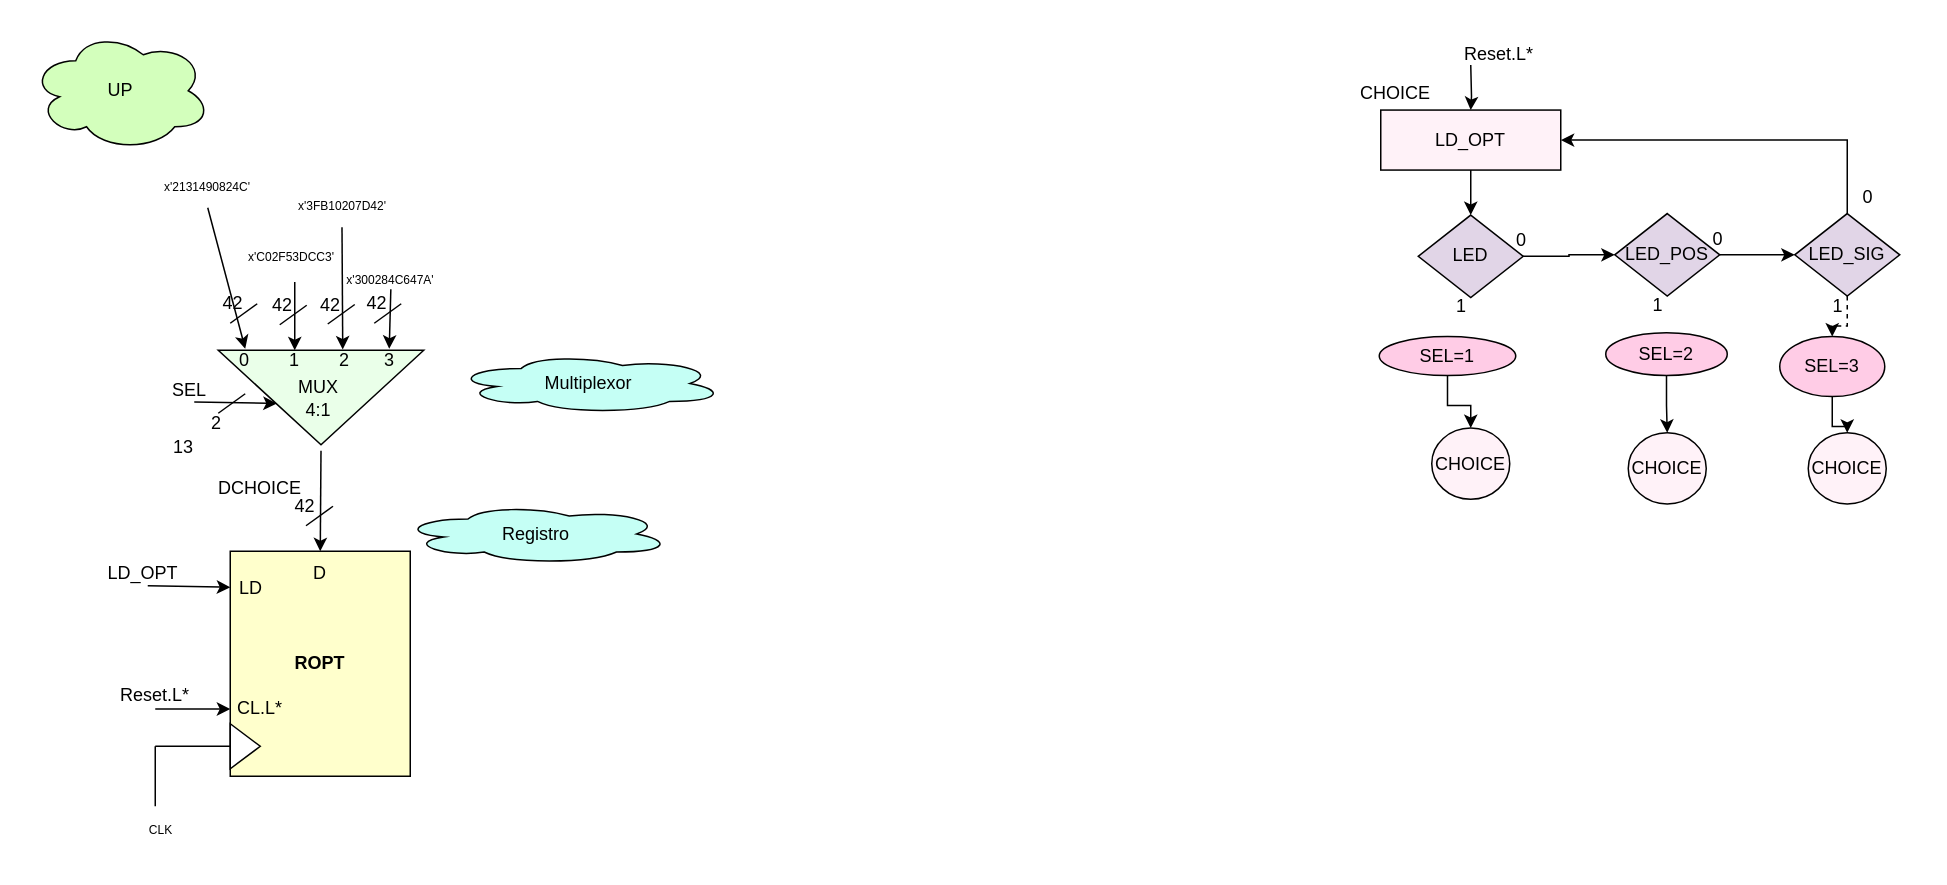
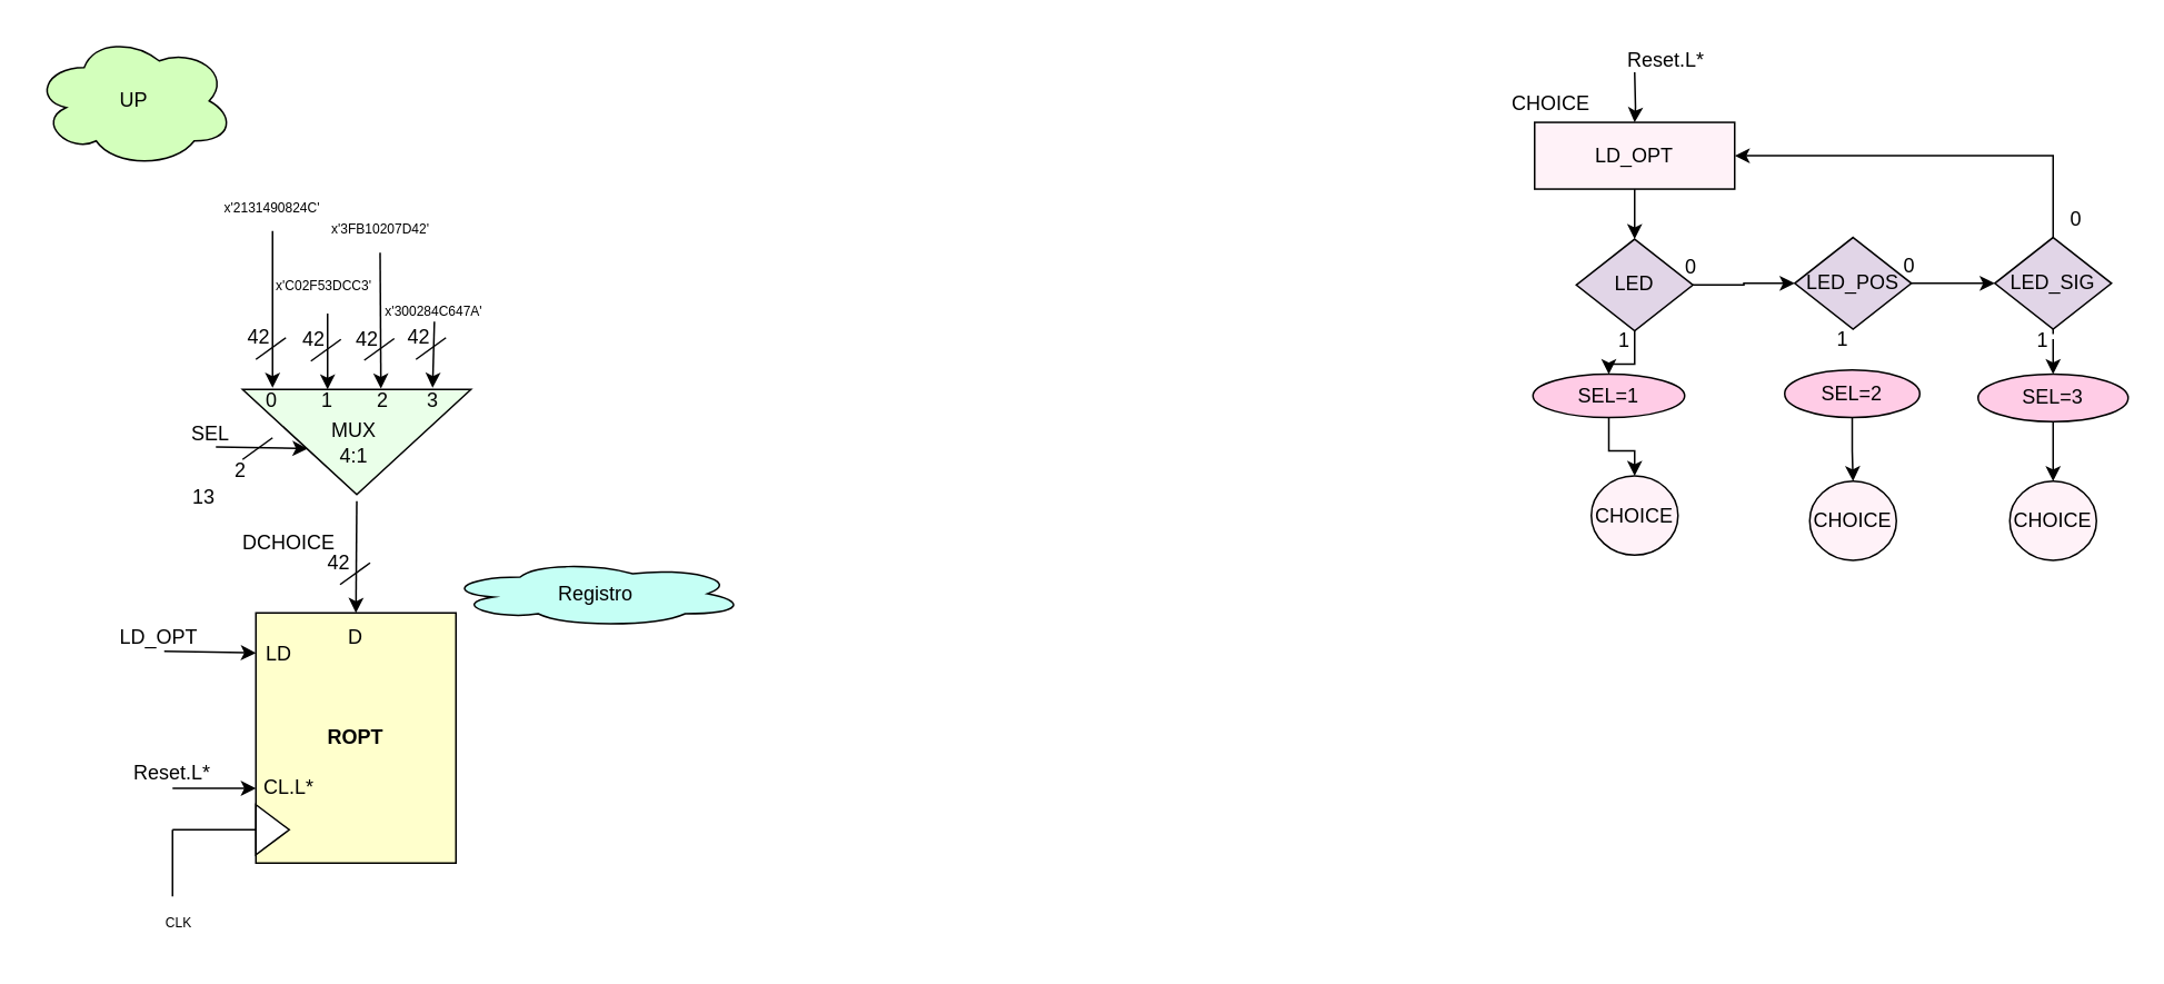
  <mxCell id="0" />
  <mxCell id="1" parent="0" />
  <mxCell id="2" value="UP" style="ellipse;shape=cloud;whiteSpace=wrap;html=1;fillColor=#D3FFBC;" parent="1" vertex="1"><mxGeometry x="20" y="20" width="120" height="80" as="geometry" /></mxCell>
  <mxCell id="3" value="Registro" style="ellipse;shape=cloud;whiteSpace=wrap;html=1;fillColor=#C5FFF5;" parent="1" vertex="1"><mxGeometry x="266.5" y="335.5" width="180" height="40" as="geometry" /></mxCell>
  <mxCell id="4" style="edgeStyle=orthogonalEdgeStyle;rounded=0;orthogonalLoop=1;jettySize=auto;html=1;" parent="1" source="5" target="8" edge="1"><mxGeometry relative="1" as="geometry" /></mxCell>
  <mxCell id="5" value="LD_OPT" style="rounded=0;whiteSpace=wrap;html=1;fillColor=#FFF2F8;" parent="1" vertex="1"><mxGeometry x="920" y="72.88" width="120" height="40" as="geometry" /></mxCell>
+ <mxCell id="6" style="edgeStyle=orthogonalEdgeStyle;rounded=0;orthogonalLoop=1;jettySize=auto;html=1;" parent="1" source="8" target="10" edge="1"><mxGeometry relative="1" as="geometry" /></mxCell>
  <mxCell id="7" style="edgeStyle=orthogonalEdgeStyle;rounded=0;orthogonalLoop=1;jettySize=auto;html=1;entryX=0;entryY=0.5;entryDx=0;entryDy=0;" parent="1" source="8" target="57" edge="1"><mxGeometry relative="1" as="geometry" /></mxCell>
  <mxCell id="8" value="LED" style="rhombus;whiteSpace=wrap;html=1;fillColor=#E1D5E7;" parent="1" vertex="1"><mxGeometry x="945" y="142.88" width="70" height="55" as="geometry" /></mxCell>
  <mxCell id="9" style="edgeStyle=orthogonalEdgeStyle;rounded=0;orthogonalLoop=1;jettySize=auto;html=1;entryX=0.5;entryY=0;entryDx=0;entryDy=0;" parent="1" source="10" target="65" edge="1"><mxGeometry relative="1" as="geometry" /></mxCell>
  <mxCell id="10" value="SEL=1" style="ellipse;whiteSpace=wrap;html=1;fillColor=#FFCCE6;" parent="1" vertex="1"><mxGeometry x="919" y="223.88" width="91" height="26" as="geometry" /></mxCell>
  <mxCell id="11" value="1" style="text;html=1;strokeColor=none;fillColor=none;align=center;verticalAlign=middle;whiteSpace=wrap;rounded=0;" parent="1" vertex="1"><mxGeometry x="969" y="193.88" width="10" height="20" as="geometry" /></mxCell>
  <mxCell id="12" value="0" style="text;html=1;strokeColor=none;fillColor=none;align=center;verticalAlign=middle;whiteSpace=wrap;rounded=0;" parent="1" vertex="1"><mxGeometry x="1009" y="149.88" width="10" height="20" as="geometry" /></mxCell>
  <mxCell id="13" value="CHOICE" style="text;html=1;strokeColor=none;fillColor=none;align=center;verticalAlign=middle;whiteSpace=wrap;rounded=0;" parent="1" vertex="1"><mxGeometry x="900" y="46.88" width="60" height="30" as="geometry" /></mxCell>
  <mxCell id="14" style="edgeStyle=orthogonalEdgeStyle;rounded=0;orthogonalLoop=1;jettySize=auto;html=1;" parent="1" target="5" edge="1"><mxGeometry relative="1" as="geometry"><mxPoint x="980" y="42.88" as="sourcePoint" /></mxGeometry></mxCell>
  <mxCell id="15" value="Reset.L*" style="text;html=1;strokeColor=none;fillColor=none;align=center;verticalAlign=middle;whiteSpace=wrap;rounded=0;" parent="1" vertex="1"><mxGeometry x="969" y="20.88" width="60" height="30" as="geometry" /></mxCell>
  <mxCell id="16" value="&lt;b&gt;ROPT&lt;/b&gt;" style="rounded=0;whiteSpace=wrap;html=1;fontSize=12;align=center;fillColor=#FFFFCC;" parent="1" vertex="1"><mxGeometry x="153" y="367" width="120" height="150" as="geometry" /></mxCell>
  <mxCell id="17" value="" style="triangle;whiteSpace=wrap;html=1;fontSize=12;" parent="1" vertex="1"><mxGeometry x="153" y="482" width="20" height="30" as="geometry" /></mxCell>
  <mxCell id="18" value="" style="endArrow=none;html=1;rounded=0;fontSize=12;entryX=0;entryY=0.5;entryDx=0;entryDy=0;" parent="1" edge="1"><mxGeometry width="50" height="50" relative="1" as="geometry"><mxPoint x="103" y="497" as="sourcePoint" /><mxPoint x="153" y="497" as="targetPoint" /></mxGeometry></mxCell>
  <mxCell id="19" value="" style="endArrow=none;html=1;rounded=0;fontSize=12;" parent="1" edge="1"><mxGeometry width="50" height="50" relative="1" as="geometry"><mxPoint x="103" y="537" as="sourcePoint" /><mxPoint x="103" y="497" as="targetPoint" /></mxGeometry></mxCell>
  <mxCell id="20" value="" style="endArrow=classic;html=1;rounded=0;fontSize=12;" parent="1" edge="1"><mxGeometry width="50" height="50" relative="1" as="geometry"><mxPoint x="98" y="390" as="sourcePoint" /><mxPoint x="153" y="391" as="targetPoint" /></mxGeometry></mxCell>
  <mxCell id="21" value="LD_OPT" style="text;html=1;strokeColor=none;fillColor=none;align=center;verticalAlign=middle;whiteSpace=wrap;rounded=0;" parent="1" vertex="1"><mxGeometry x="65" y="367" width="60" height="30" as="geometry" /></mxCell>
  <mxCell id="22" value="D" style="text;html=1;strokeColor=none;fillColor=none;align=center;verticalAlign=middle;whiteSpace=wrap;rounded=0;" parent="1" vertex="1"><mxGeometry x="183" y="367" width="60" height="30" as="geometry" /></mxCell>
  <mxCell id="23" value="LD" style="text;html=1;strokeColor=none;fillColor=none;align=center;verticalAlign=middle;whiteSpace=wrap;rounded=0;" parent="1" vertex="1"><mxGeometry x="137" y="377" width="60" height="30" as="geometry" /></mxCell>
  <mxCell id="24" value="" style="endArrow=classic;html=1;rounded=0;fontSize=9;entryX=0.5;entryY=0;entryDx=0;entryDy=0;" parent="1" target="22" edge="1"><mxGeometry width="50" height="50" relative="1" as="geometry"><mxPoint x="213.5" y="300" as="sourcePoint" /><mxPoint x="463.5" y="400" as="targetPoint" /></mxGeometry></mxCell>
  <mxCell id="25" value="DCHOICE" style="text;html=1;strokeColor=none;fillColor=none;align=center;verticalAlign=middle;whiteSpace=wrap;rounded=0;fontSize=12;" parent="1" vertex="1"><mxGeometry x="142.5" y="310" width="60" height="30" as="geometry" /></mxCell>
  <mxCell id="26" value="" style="endArrow=none;html=1;rounded=0;" parent="1" edge="1"><mxGeometry width="50" height="50" relative="1" as="geometry"><mxPoint x="203.5" y="350" as="sourcePoint" /><mxPoint x="221.5" y="337" as="targetPoint" /></mxGeometry></mxCell>
  <mxCell id="27" value="42" style="text;html=1;strokeColor=none;fillColor=none;align=center;verticalAlign=middle;whiteSpace=wrap;rounded=0;" parent="1" vertex="1"><mxGeometry x="187.5" y="327" width="30" height="20" as="geometry" /></mxCell>
  <mxCell id="28" value="Reset.L*" style="text;html=1;strokeColor=none;fillColor=none;align=center;verticalAlign=middle;whiteSpace=wrap;rounded=0;" parent="1" vertex="1"><mxGeometry x="73" y="448" width="60" height="30" as="geometry" /></mxCell>
  <mxCell id="29" value="CL.L*" style="text;html=1;strokeColor=none;fillColor=none;align=center;verticalAlign=middle;whiteSpace=wrap;rounded=0;fontSize=12;" parent="1" vertex="1"><mxGeometry x="163" y="462" width="20" height="20" as="geometry" /></mxCell>
  <mxCell id="30" value="" style="endArrow=classic;html=1;rounded=0;fontSize=12;entryX=0;entryY=0.25;entryDx=0;entryDy=0;" parent="1" edge="1"><mxGeometry width="50" height="50" relative="1" as="geometry"><mxPoint x="103" y="472.16" as="sourcePoint" /><mxPoint x="153" y="472.16" as="targetPoint" /></mxGeometry></mxCell>
  <mxCell id="31" value="" style="triangle;whiteSpace=wrap;html=1;rotation=90;fillColor=#EAFFE9;" parent="1" vertex="1"><mxGeometry x="182" y="196" width="63" height="137" as="geometry" /></mxCell>
  <mxCell id="32" value="" style="endArrow=classic;html=1;rounded=0;fontSize=12;" parent="1" edge="1"><mxGeometry width="50" height="50" relative="1" as="geometry"><mxPoint x="129" y="267.5" as="sourcePoint" /><mxPoint x="184" y="268.5" as="targetPoint" /></mxGeometry></mxCell>
  <mxCell id="33" value="SEL" style="text;html=1;strokeColor=none;fillColor=none;align=center;verticalAlign=middle;whiteSpace=wrap;rounded=0;" parent="1" vertex="1"><mxGeometry x="96" y="244.5" width="60" height="30" as="geometry" /></mxCell>
  <mxCell id="34" value="" style="endArrow=none;html=1;rounded=0;" parent="1" edge="1"><mxGeometry width="50" height="50" relative="1" as="geometry"><mxPoint x="145" y="275" as="sourcePoint" /><mxPoint x="163" y="262" as="targetPoint" /></mxGeometry></mxCell>
  <mxCell id="35" value="2" style="text;html=1;strokeColor=none;fillColor=none;align=center;verticalAlign=middle;whiteSpace=wrap;rounded=0;" parent="1" vertex="1"><mxGeometry x="129" y="272" width="30" height="20" as="geometry" /></mxCell>
  <mxCell id="36" value="" style="endArrow=classic;html=1;rounded=0;fontSize=12;entryX=0.75;entryY=0;entryDx=0;entryDy=0;exitX=0.5;exitY=1;exitDx=0;exitDy=0;" parent="1" source="47" edge="1"><mxGeometry width="50" height="50" relative="1" as="geometry"><mxPoint x="163" y="182" as="sourcePoint" /><mxPoint x="163" y="232" as="targetPoint" /></mxGeometry></mxCell>
  <mxCell id="37" value="" style="endArrow=none;html=1;rounded=0;" parent="1" edge="1"><mxGeometry width="50" height="50" relative="1" as="geometry"><mxPoint x="153" y="215" as="sourcePoint" /><mxPoint x="171" y="202" as="targetPoint" /></mxGeometry></mxCell>
  <mxCell id="38" value="42" style="text;html=1;strokeColor=none;fillColor=none;align=center;verticalAlign=middle;whiteSpace=wrap;rounded=0;" parent="1" vertex="1"><mxGeometry x="140" y="192" width="30" height="20" as="geometry" /></mxCell>
  <mxCell id="39" value="&lt;font style=&quot;font-size: 8px;&quot;&gt;x'C02F53DCC3'&lt;/font&gt;" style="text;html=1;strokeColor=none;fillColor=none;align=center;verticalAlign=middle;whiteSpace=wrap;rounded=0;" parent="1" vertex="1"><mxGeometry x="164" y="155.38" width="60" height="30" as="geometry" /></mxCell>
  <mxCell id="40" value="" style="endArrow=classic;html=1;rounded=0;fontSize=12;entryX=0.75;entryY=0;entryDx=0;entryDy=0;exitX=0.802;exitY=0.019;exitDx=0;exitDy=0;exitPerimeter=0;" parent="1" source="42" edge="1"><mxGeometry width="50" height="50" relative="1" as="geometry"><mxPoint x="259" y="182" as="sourcePoint" /><mxPoint x="259" y="232" as="targetPoint" /></mxGeometry></mxCell>
  <mxCell id="41" value="" style="endArrow=none;html=1;rounded=0;" parent="1" edge="1"><mxGeometry width="50" height="50" relative="1" as="geometry"><mxPoint x="249" y="215" as="sourcePoint" /><mxPoint x="267" y="202" as="targetPoint" /></mxGeometry></mxCell>
  <mxCell id="42" value="42" style="text;html=1;strokeColor=none;fillColor=none;align=center;verticalAlign=middle;whiteSpace=wrap;rounded=0;" parent="1" vertex="1"><mxGeometry x="236" y="192" width="30" height="20" as="geometry" /></mxCell>
  <mxCell id="43" value="&lt;font style=&quot;font-size: 8px;&quot;&gt;x'300284C647A'&lt;/font&gt;" style="text;html=1;strokeColor=none;fillColor=none;align=center;verticalAlign=middle;whiteSpace=wrap;rounded=0;" parent="1" vertex="1"><mxGeometry x="230" y="170" width="60" height="30" as="geometry" /></mxCell>
  <mxCell id="44" value="" style="endArrow=classic;html=1;rounded=0;fontSize=12;entryX=0.75;entryY=0;entryDx=0;entryDy=0;" parent="1" edge="1"><mxGeometry width="50" height="50" relative="1" as="geometry"><mxPoint x="196" y="187.5" as="sourcePoint" /><mxPoint x="196" y="233" as="targetPoint" /></mxGeometry></mxCell>
  <mxCell id="45" value="" style="endArrow=none;html=1;rounded=0;" parent="1" edge="1"><mxGeometry width="50" height="50" relative="1" as="geometry"><mxPoint x="186" y="216" as="sourcePoint" /><mxPoint x="204" y="203" as="targetPoint" /></mxGeometry></mxCell>
  <mxCell id="46" value="42" style="text;html=1;strokeColor=none;fillColor=none;align=center;verticalAlign=middle;whiteSpace=wrap;rounded=0;" parent="1" vertex="1"><mxGeometry x="173" y="193" width="30" height="20" as="geometry" /></mxCell>
- <mxCell id="47" value="&lt;font style=&quot;font-size: 8px;&quot;&gt;x'&lt;/font&gt;&lt;font style=&quot;font-size: 8px;&quot;&gt;2131490824C&lt;/font&gt;&lt;font style=&quot;font-size: 8px;&quot;&gt;'&lt;/font&gt;" style="text;html=1;strokeColor=none;fillColor=none;align=center;verticalAlign=middle;whiteSpace=wrap;rounded=0;" parent="1" vertex="1"><mxGeometry x="108" y="108" width="60" height="30" as="geometry" /></mxCell>
+ <mxCell id="47" value="&lt;font style=&quot;font-size: 8px;&quot;&gt;x'&lt;/font&gt;&lt;font style=&quot;font-size: 8px;&quot;&gt;2131490824C&lt;/font&gt;&lt;font style=&quot;font-size: 8px;&quot;&gt;'&lt;/font&gt;" style="text;html=1;strokeColor=none;fillColor=none;align=center;verticalAlign=middle;whiteSpace=wrap;rounded=0;" parent="1" vertex="1"><mxGeometry x="133" y="108" width="60" height="30" as="geometry" /></mxCell>
  <mxCell id="48" value="" style="endArrow=classic;html=1;rounded=0;fontSize=12;entryX=0.75;entryY=0;entryDx=0;entryDy=0;exitX=0.5;exitY=1;exitDx=0;exitDy=0;" parent="1" source="51" edge="1"><mxGeometry width="50" height="50" relative="1" as="geometry"><mxPoint x="228" y="182.5" as="sourcePoint" /><mxPoint x="228" y="232.5" as="targetPoint" /></mxGeometry></mxCell>
  <mxCell id="49" value="" style="endArrow=none;html=1;rounded=0;" parent="1" edge="1"><mxGeometry width="50" height="50" relative="1" as="geometry"><mxPoint x="218" y="215.5" as="sourcePoint" /><mxPoint x="236" y="202.5" as="targetPoint" /></mxGeometry></mxCell>
  <mxCell id="50" value="42" style="text;html=1;strokeColor=none;fillColor=none;align=center;verticalAlign=middle;whiteSpace=wrap;rounded=0;" parent="1" vertex="1"><mxGeometry x="205" y="192.5" width="30" height="20" as="geometry" /></mxCell>
  <mxCell id="51" value="&lt;font style=&quot;font-size: 8px;&quot;&gt;x'3FB10207D42'&lt;/font&gt;" style="text;html=1;strokeColor=none;fillColor=none;align=center;verticalAlign=middle;whiteSpace=wrap;rounded=0;" parent="1" vertex="1"><mxGeometry x="197.5" y="121" width="60" height="30" as="geometry" /></mxCell>
  <mxCell id="52" value="&amp;nbsp; &amp;nbsp; 0&amp;nbsp; &amp;nbsp; &amp;nbsp; &amp;nbsp; 1&amp;nbsp; &amp;nbsp; &amp;nbsp; &amp;nbsp; 2&amp;nbsp; &amp;nbsp; &amp;nbsp; &amp;nbsp;3" style="text;html=1;strokeColor=none;fillColor=none;align=left;verticalAlign=middle;whiteSpace=wrap;rounded=0;" parent="1" vertex="1"><mxGeometry x="144" y="225" width="135" height="30" as="geometry" /></mxCell>
  <mxCell id="53" value="&lt;div&gt;MUX&lt;/div&gt;&lt;div&gt;4:1&lt;br&gt;&lt;/div&gt;" style="text;html=1;strokeColor=none;fillColor=none;align=center;verticalAlign=middle;whiteSpace=wrap;rounded=0;" parent="1" vertex="1"><mxGeometry x="182" y="249.5" width="60" height="30" as="geometry" /></mxCell>
  <mxCell id="54" value="13" style="text;html=1;strokeColor=none;fillColor=none;align=center;verticalAlign=middle;whiteSpace=wrap;rounded=0;" parent="1" vertex="1"><mxGeometry x="107" y="287.5" width="30" height="20" as="geometry" /></mxCell>
- <mxCell id="55" value="Multiplexor" style="ellipse;shape=cloud;whiteSpace=wrap;html=1;fillColor=#C5FFF5;" parent="1" vertex="1"><mxGeometry x="302" y="235.12" width="180" height="40" as="geometry" /></mxCell>
  <mxCell id="56" style="edgeStyle=orthogonalEdgeStyle;rounded=0;orthogonalLoop=1;jettySize=auto;html=1;entryX=0;entryY=0.5;entryDx=0;entryDy=0;" parent="1" source="57" target="62" edge="1"><mxGeometry relative="1" as="geometry" /></mxCell>
  <mxCell id="57" value="LED_POS" style="rhombus;whiteSpace=wrap;html=1;fillColor=#E1D5E7;" parent="1" vertex="1"><mxGeometry x="1076" y="141.88" width="70" height="55" as="geometry" /></mxCell>
  <mxCell id="58" value="1" style="text;html=1;strokeColor=none;fillColor=none;align=center;verticalAlign=middle;whiteSpace=wrap;rounded=0;" parent="1" vertex="1"><mxGeometry x="1100" y="192.88" width="10" height="20" as="geometry" /></mxCell>
  <mxCell id="59" value="0" style="text;html=1;strokeColor=none;fillColor=none;align=center;verticalAlign=middle;whiteSpace=wrap;rounded=0;" parent="1" vertex="1"><mxGeometry x="1140" y="148.88" width="10" height="20" as="geometry" /></mxCell>
  <mxCell id="60" style="edgeStyle=orthogonalEdgeStyle;rounded=0;orthogonalLoop=1;jettySize=auto;html=1;entryX=1;entryY=0.5;entryDx=0;entryDy=0;" parent="1" source="62" target="5" edge="1"><mxGeometry relative="1" as="geometry"><Array as="points"><mxPoint x="1231" y="92.88" /></Array></mxGeometry></mxCell>
  <mxCell id="61" style="edgeStyle=orthogonalEdgeStyle;rounded=0;orthogonalLoop=1;jettySize=auto;html=1;entryX=0.5;entryY=0;entryDx=0;entryDy=0;dashed=1;" parent="1" source="62" target="69" edge="1"><mxGeometry relative="1" as="geometry" /></mxCell>
  <mxCell id="62" value="LED_SIG" style="rhombus;whiteSpace=wrap;html=1;fillColor=#E1D5E7;" parent="1" vertex="1"><mxGeometry x="1196" y="141.88" width="70" height="55" as="geometry" /></mxCell>
  <mxCell id="63" value="1" style="text;html=1;strokeColor=none;fillColor=none;align=center;verticalAlign=middle;whiteSpace=wrap;rounded=0;" parent="1" vertex="1"><mxGeometry x="1220" y="193.88" width="10" height="20" as="geometry" /></mxCell>
  <mxCell id="64" value="0" style="text;html=1;strokeColor=none;fillColor=none;align=center;verticalAlign=middle;whiteSpace=wrap;rounded=0;" parent="1" vertex="1"><mxGeometry x="1240" y="121" width="10" height="20" as="geometry" /></mxCell>
  <mxCell id="65" value="CHOICE" style="ellipse;whiteSpace=wrap;html=1;fillColor=#FFF2F8;" parent="1" vertex="1"><mxGeometry x="954" y="284.88" width="52" height="47.5" as="geometry" /></mxCell>
  <mxCell id="66" style="edgeStyle=orthogonalEdgeStyle;rounded=0;orthogonalLoop=1;jettySize=auto;html=1;entryX=0.5;entryY=0;entryDx=0;entryDy=0;" parent="1" source="67" target="70" edge="1"><mxGeometry relative="1" as="geometry" /></mxCell>
  <mxCell id="67" value="SEL=2" style="ellipse;whiteSpace=wrap;html=1;fillColor=#FFCCE6;" parent="1" vertex="1"><mxGeometry x="1070" y="221.38" width="81" height="28.5" as="geometry" /></mxCell>
  <mxCell id="68" style="edgeStyle=orthogonalEdgeStyle;rounded=0;orthogonalLoop=1;jettySize=auto;html=1;entryX=0.5;entryY=0;entryDx=0;entryDy=0;" parent="1" source="69" target="71" edge="1"><mxGeometry relative="1" as="geometry" /></mxCell>
- <mxCell id="69" value="SEL=3" style="ellipse;whiteSpace=wrap;html=1;fillColor=#FFCCE6;" parent="1" vertex="1"><mxGeometry x="1186" y="223.88" width="70" height="40" as="geometry" /></mxCell>
+ <mxCell id="69" value="SEL=3" style="ellipse;whiteSpace=wrap;html=1;fillColor=#FFCCE6;" parent="1" vertex="1"><mxGeometry x="1186" y="223.88" width="90" height="28.5" as="geometry" /></mxCell>
  <mxCell id="70" value="CHOICE" style="ellipse;whiteSpace=wrap;html=1;fillColor=#FFF2F8;" parent="1" vertex="1"><mxGeometry x="1085" y="288" width="52" height="47.5" as="geometry" /></mxCell>
  <mxCell id="71" value="CHOICE" style="ellipse;whiteSpace=wrap;html=1;fillColor=#FFF2F8;" parent="1" vertex="1"><mxGeometry x="1205" y="288" width="52" height="47.5" as="geometry" /></mxCell>
  <mxCell id="72" value="CLK" style="text;html=1;strokeColor=none;fillColor=none;align=center;verticalAlign=middle;whiteSpace=wrap;rounded=0;fontSize=8;" parent="1" vertex="1"><mxGeometry x="77" y="538" width="60" height="30" as="geometry" /></mxCell>
